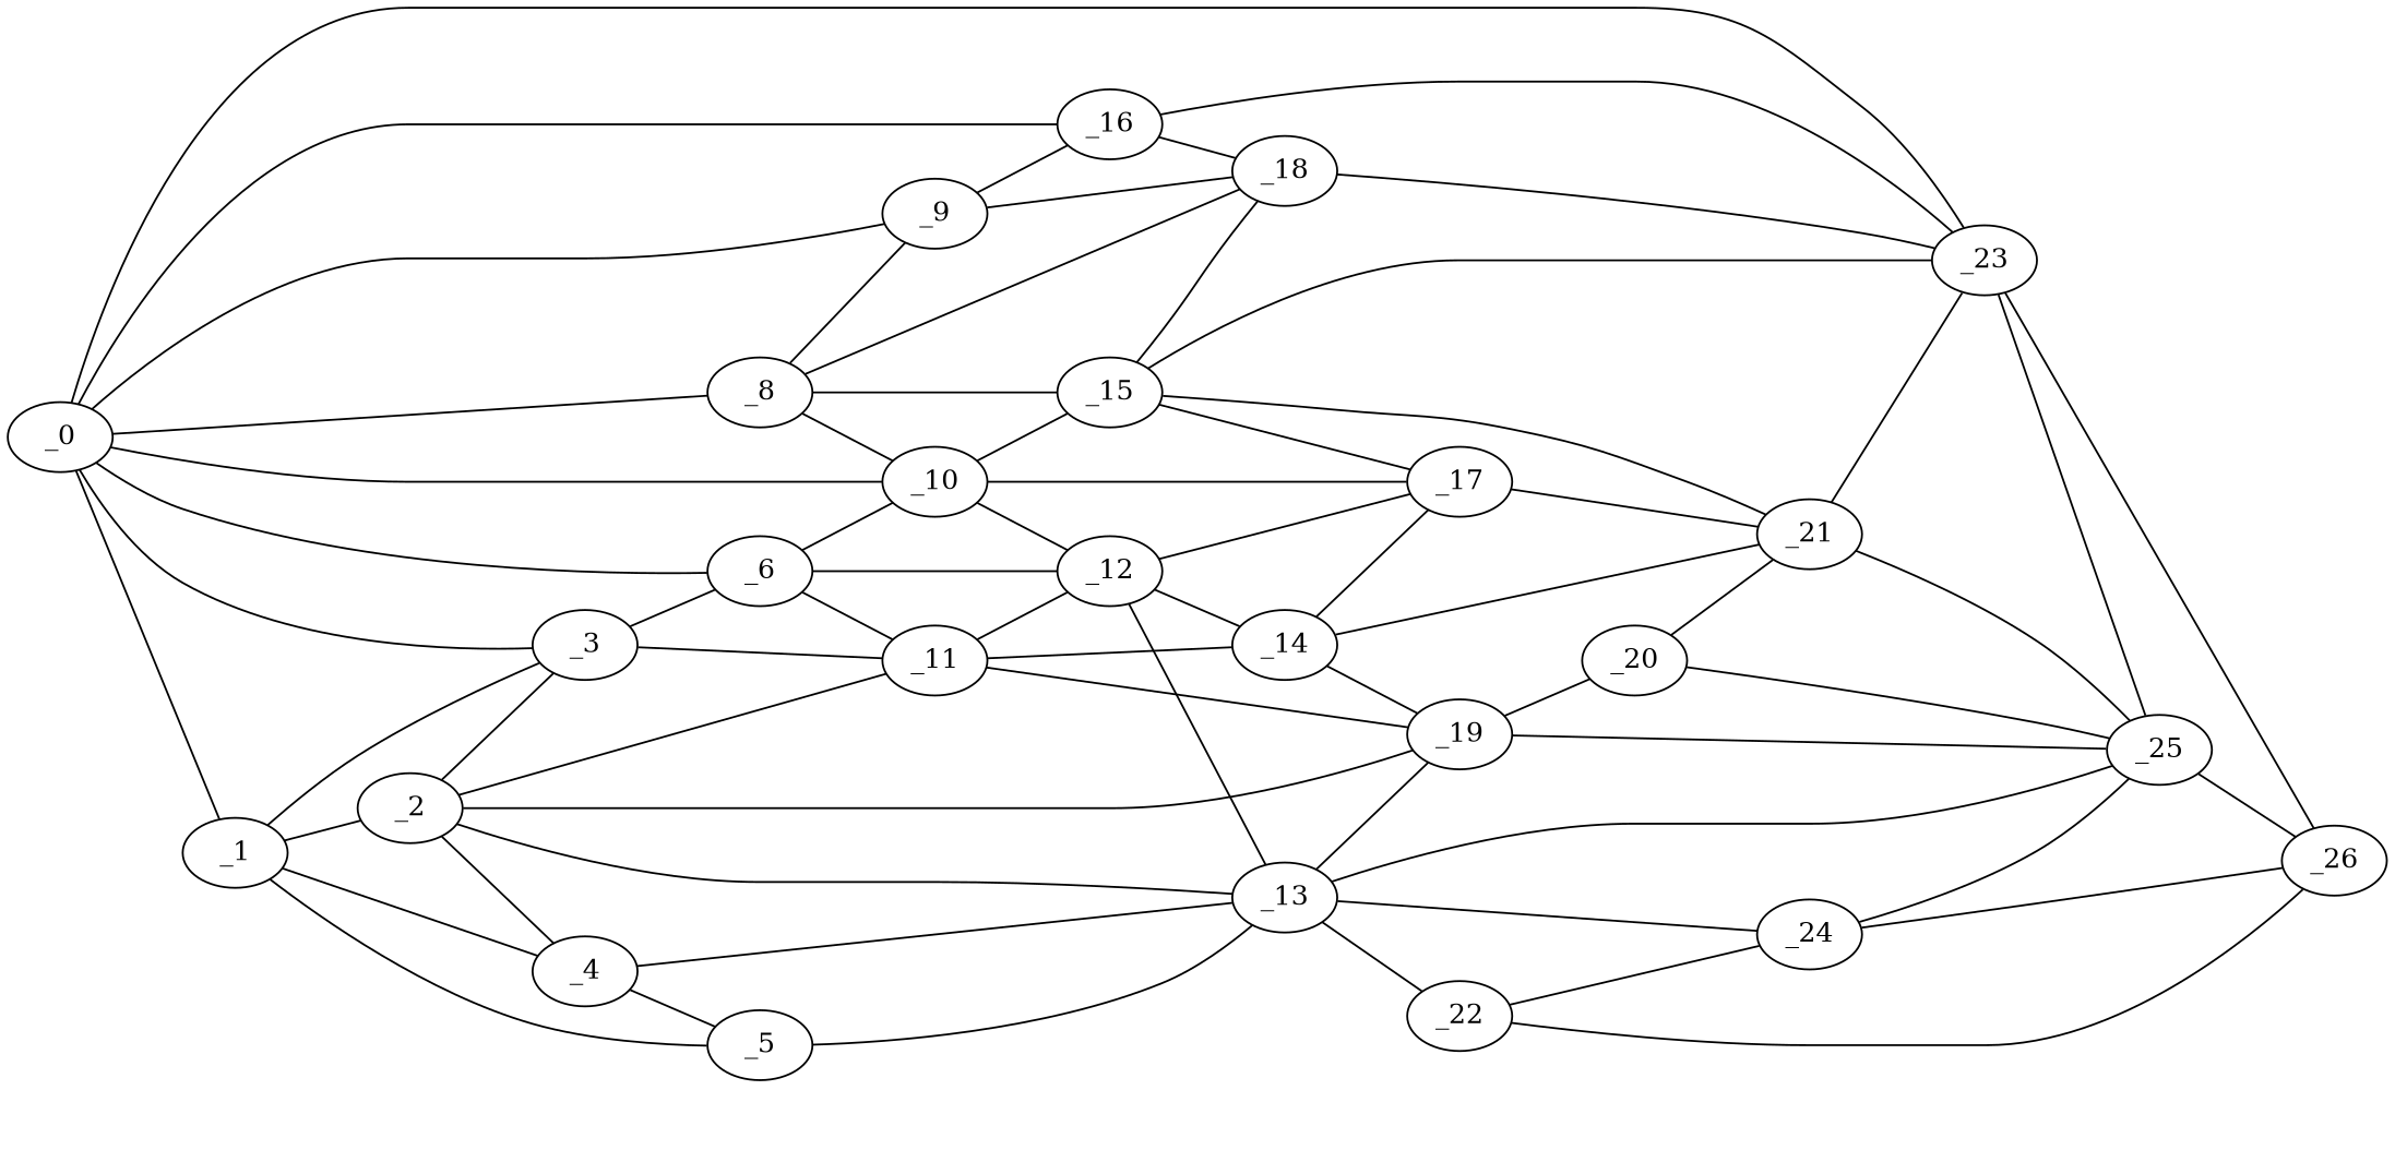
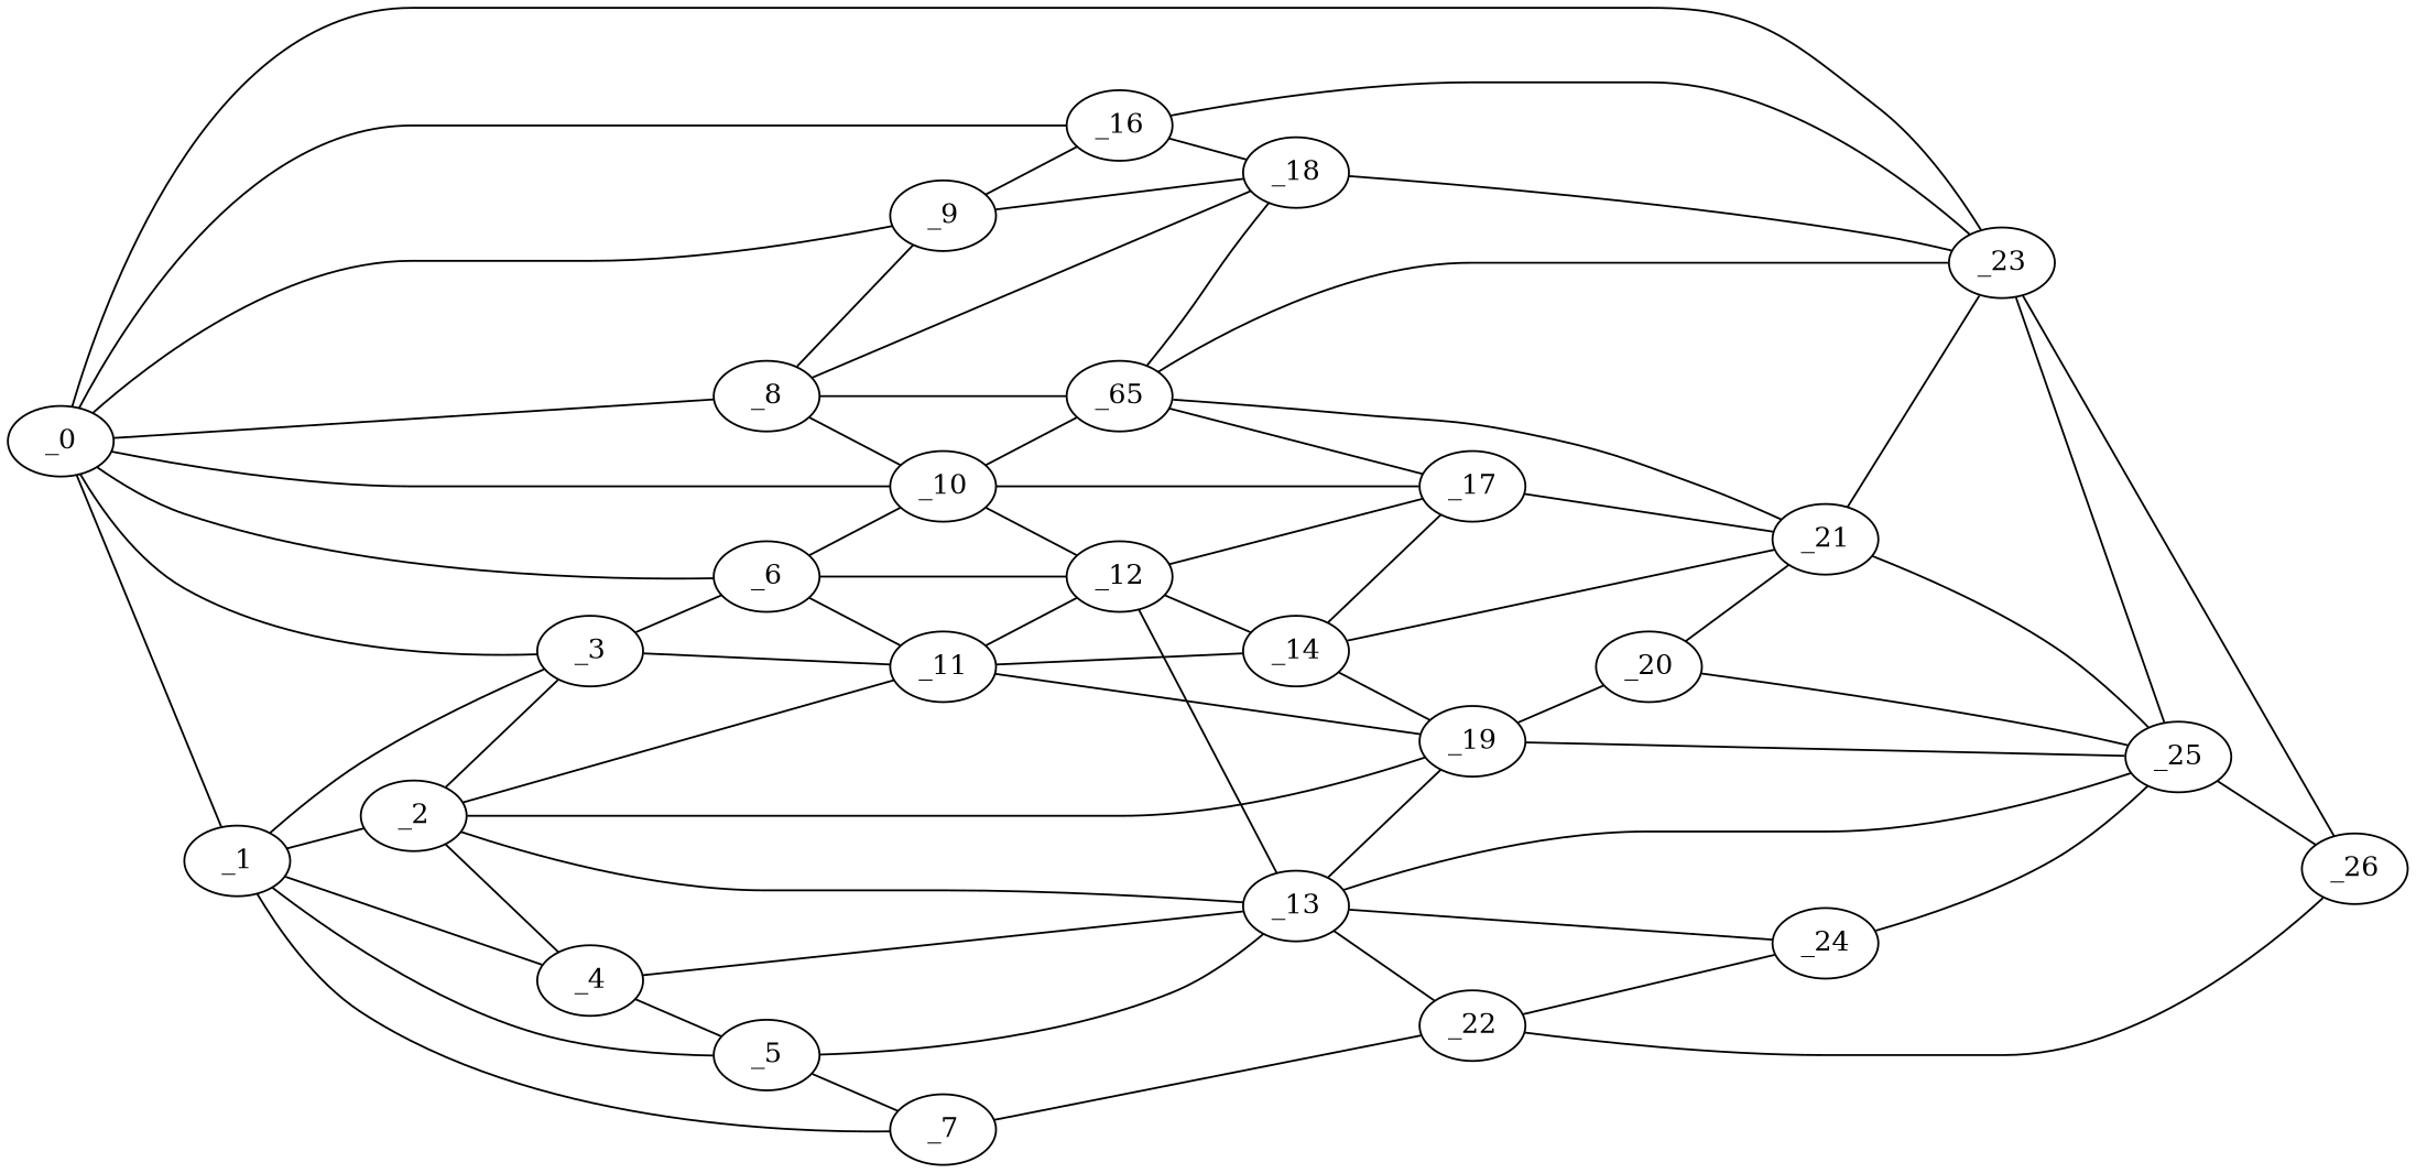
  graph {
    rankdir=LR
    node [x=47 y=107]
    edge [valence=2]
    _0 [x=36 y=121]
    _1 [x=37 y=37]
    _3 [x=40 y=64]
    _6 [x=46 y=82]
    _8
    _9 [y=114]
    _10 [x=48 y=91]
    _16 [x=73 y=117]
    _23 [x=88 y=125]
    _2 [x=39 y=48]
    _4 [x=41 y=32]
    _5 [x=43 y=25]
+   _7 [y=7]
    _11 [x=50 y=69]
    _12 [x=51 y=76]
-   _15 [x=73 y=93]
+   _15 [x=73 y=93 label=_65]
    _18 [x=74]
    _17 [x=74 y=84]
    _25 [x=90 y=42]
    _26 [x=95 y=30]
    _13 [x=69 y=32]
    _19 [x=78 y=52]
    _22 [x=85 y=7]
    _14 [x=70 y=71]
    _21 [x=78 y=78]
    _24 [x=89 y=25]
    _20 [x=78 y=75]
    _0 -- _1 [valence=1]
    _0 -- _3
    _0 -- _6
    _0 -- _8
    _0 -- _9 [valence=1]
    _0 -- _10 [valence=1]
    _0 -- _16
    _0 -- _23 [valence=1]
    _1 -- _3 [valence=1]
    _1 -- _2 [valence=1]
    _1 -- _4
    _1 -- _5 [valence=1]
+   _1 -- _7 [valence=1]
    _3 -- _6
    _3 -- _11
    _6 -- _10
    _6 -- _11 [valence=1]
    _6 -- _12
    _8 -- _9
    _8 -- _10
    _8 -- _15
    _8 -- _18 [valence=1]
    _9 -- _16 [valence=1]
    _9 -- _18
    _10 -- _12 [valence=1]
    _10 -- _15
    _10 -- _17
    _16 -- _23 [valence=1]
    _16 -- _18
    _23 -- _25 [valence=1]
    _23 -- _26 [valence=1]
    _2 -- _3
    _2 -- _4
    _2 -- _11 [valence=1]
    _2 -- _13
    _2 -- _19
    _4 -- _5
    _4 -- _13
+   _5 -- _7 [valence=1]
    _5 -- _13
+   _7 -- _22 [valence=1]
    _11 -- _12
    _11 -- _19 [valence=1]
    _11 -- _14 [valence=1]
    _12 -- _17
    _12 -- _13 [valence=1]
    _12 -- _14
    _15 -- _23
    _15 -- _18
    _15 -- _17
    _15 -- _21
    _18 -- _23
    _17 -- _21
    _25 -- _26
    _13 -- _25 [valence=1]
    _13 -- _19
    _13 -- _22
    _13 -- _24
    _19 -- _25
    _19 -- _20 [valence=1]
    _22 -- _26 [valence=1]
    _22 -- _24 [valence=1]
    _14 -- _17 [valence=1]
    _14 -- _19
    _14 -- _21
    _21 -- _23
    _21 -- _25
    _24 -- _25
-   _24 -- _26 [valence=1]
    _20 -- _25 [valence=1]
    _20 -- _21
  }
